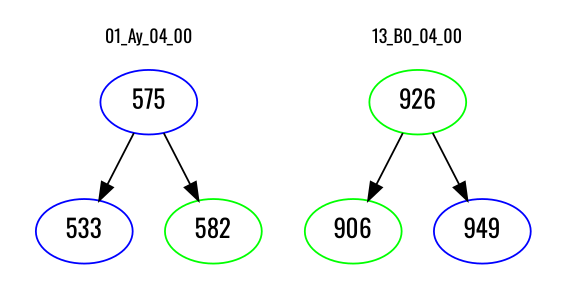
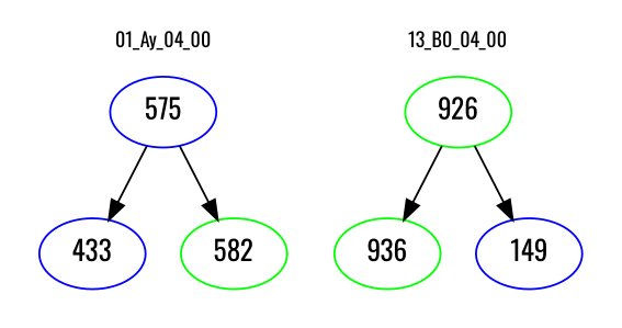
  digraph {
    fontname=Oswald
    node [color=blue fontname=Oswald]
    edge [color=black fontname=Oswald]
    n1 [label=575]
-   n2 [label=533]
+   n2 [label=433]
    n3 [color=green label=582]
    n4 [color=green label=926]
-   n5 [color=green label=906]
-   n6 [label=949]
+   n5 [color=green label=936]
+   n6 [label=149]
    subgraph cluster_1 {
      color=white
      fontsize=10
      label="01_Ay_04_00"
      n1
      n2
      n3
    }
    subgraph cluster_2 {
      color=white
      fontsize=10
      label="13_B0_04_00"
      n4
      n5
      n6
    }
    n1 -> n2
    n1 -> n3
    n4 -> n5
    n4 -> n6
  }
